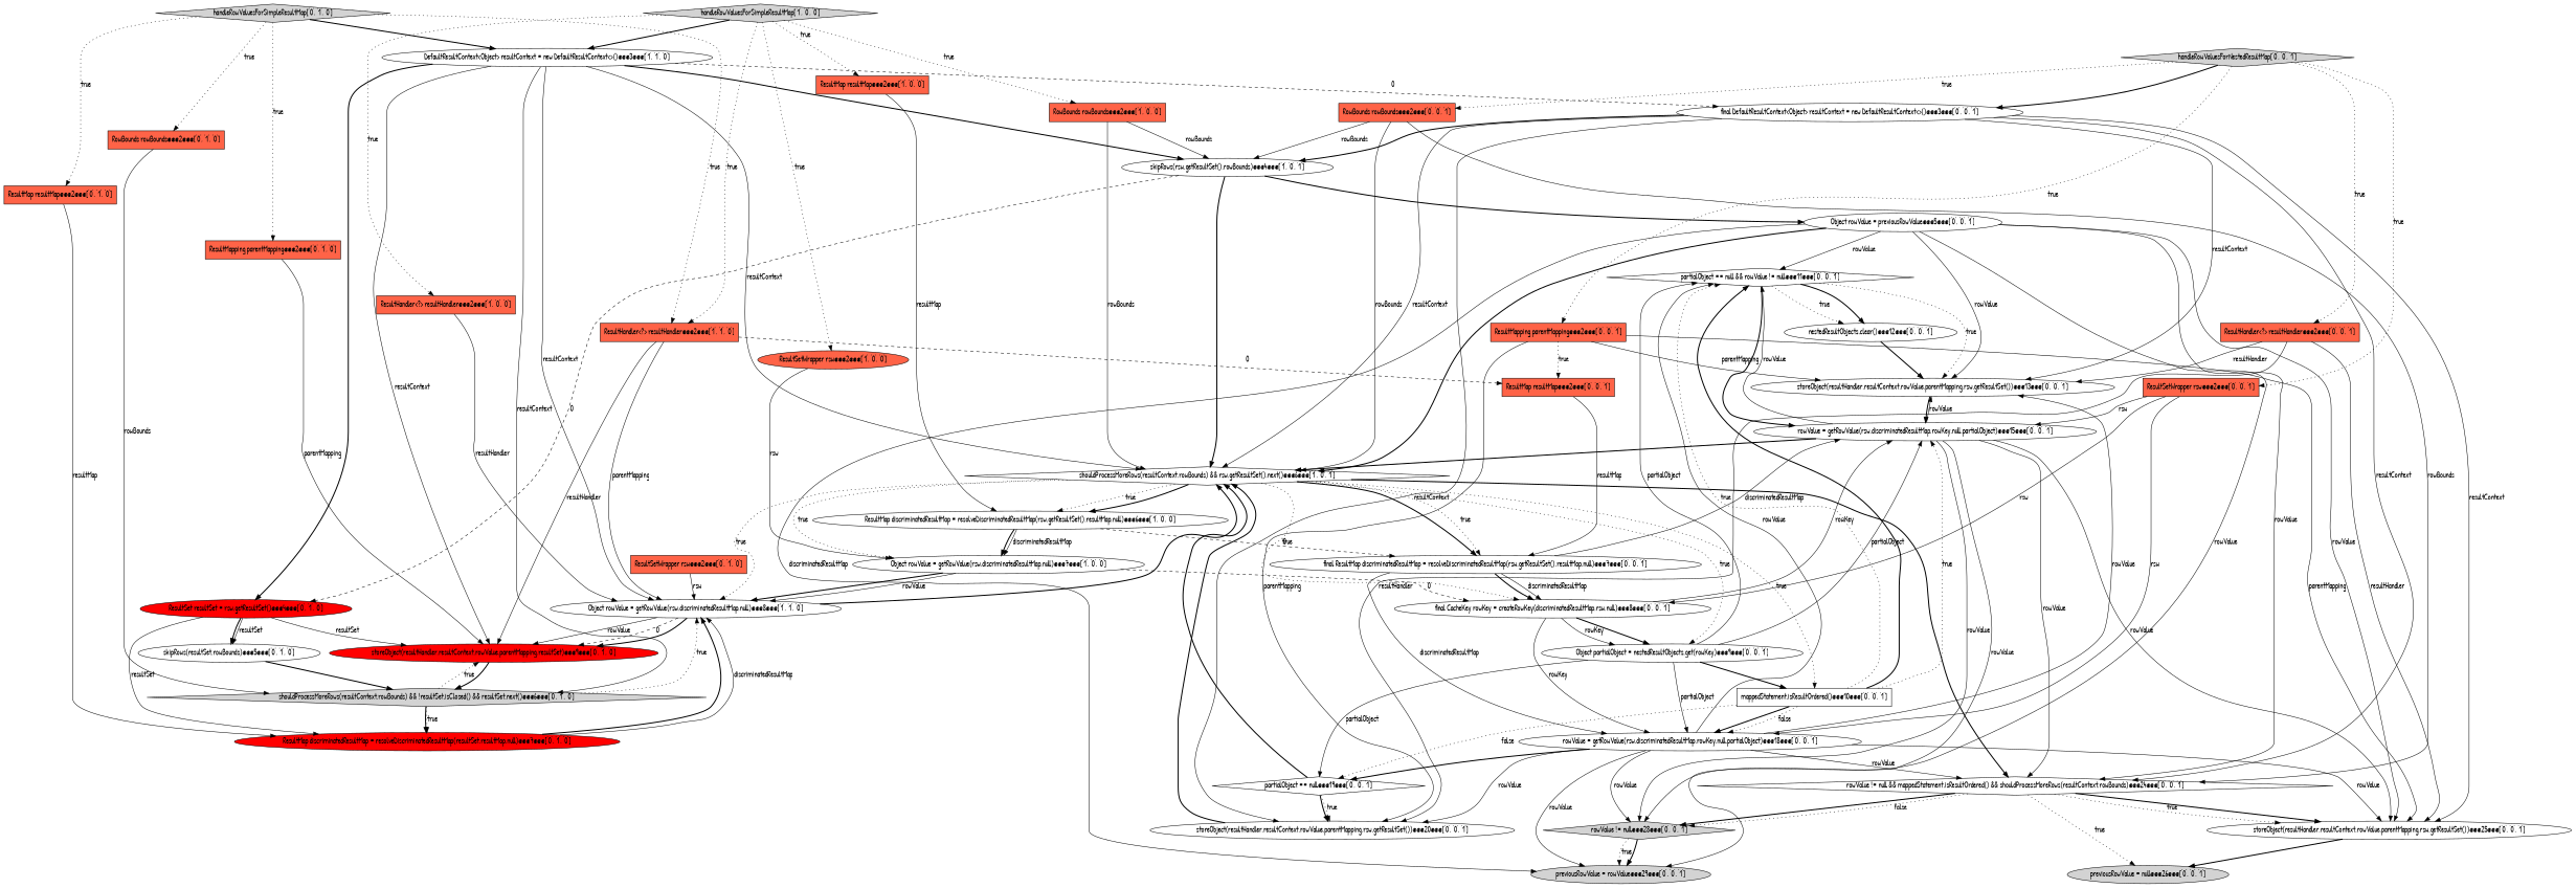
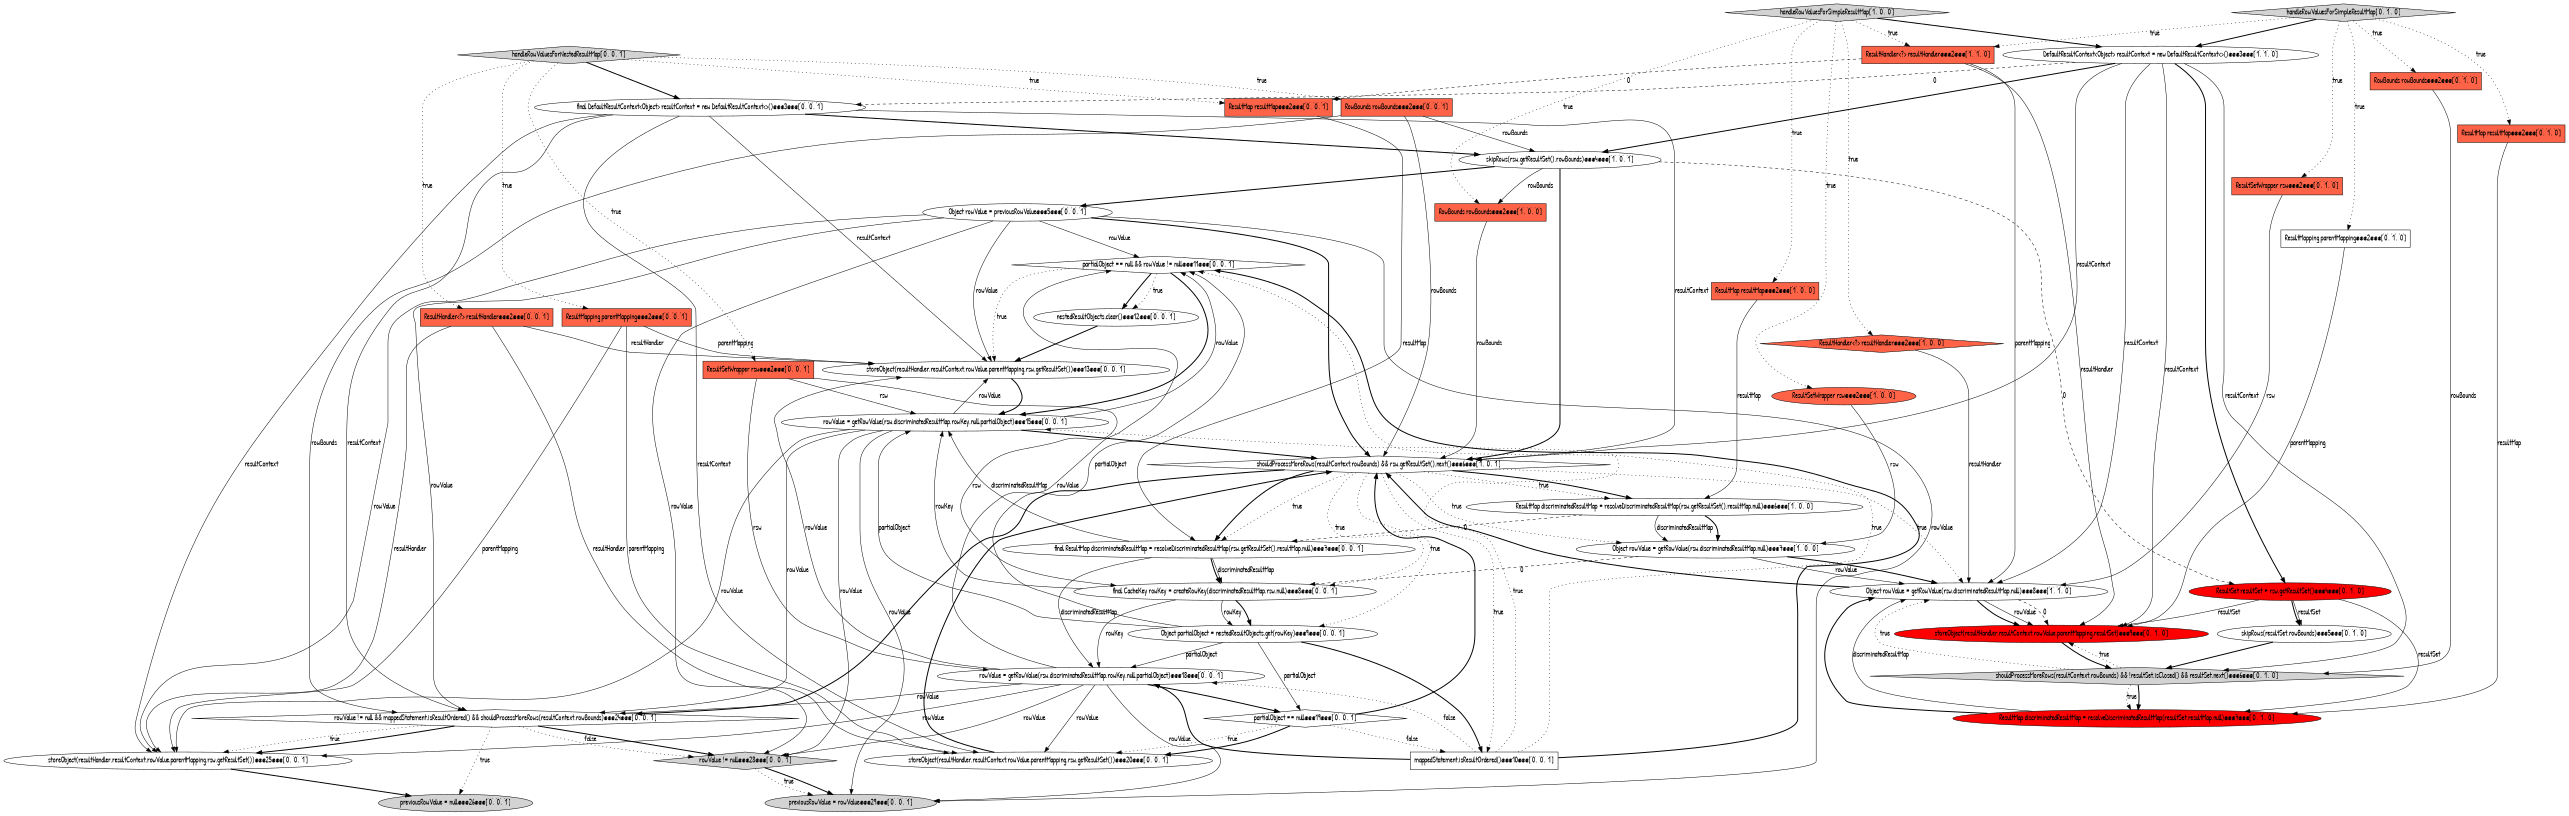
  digraph {
    fontname="Patrick Hand"
    node [fillcolor=white fontname="Patrick Hand" shape=ellipse style=filled]
    edge [fontname="Patrick Hand" style=solid]
    n1 [label="partialObject == null && rowValue != null@@@11@@@['0', '0', '1']" shape=diamond]
    n2 [label="storeObject(resultHandler,resultContext,rowValue,parentMapping,rsw.getResultSet())@@@13@@@['0', '0', '1']"]
    n3 [label="rowValue = getRowValue(rsw,discriminatedResultMap,rowKey,null,partialObject)@@@15@@@['0', '0', '1']"]
    n4 [label="nestedResultObjects.clear()@@@12@@@['0', '0', '1']"]
    n5 [label="shouldProcessMoreRows(resultContext,rowBounds) && rsw.getResultSet().next()@@@6@@@['1', '0', '1']" shape=diamond]
    n6 [label="rowValue != null && mappedStatement.isResultOrdered() && shouldProcessMoreRows(resultContext,rowBounds)@@@24@@@['0', '0', '1']" shape=diamond]
    n7 [label="storeObject(resultHandler,resultContext,rowValue,parentMapping,rsw.getResultSet())@@@25@@@['0', '0', '1']"]
    n8 [fillcolor=lightgray label="rowValue != null@@@28@@@['0', '0', '1']" shape=diamond]
    n9 [fillcolor=lightgray label="previousRowValue = rowValue@@@29@@@['0', '0', '1']"]
    n10 [fillcolor=tomato label="RowBounds rowBounds@@@2@@@['0', '0', '1']" shape=box]
    n11 [label="skipRows(rsw.getResultSet(),rowBounds)@@@4@@@['1', '0', '1']"]
    n12 [label="Object rowValue = getRowValue(rsw,discriminatedResultMap,null)@@@8@@@['1', '1', '0']"]
    n13 [label="final CacheKey rowKey = createRowKey(discriminatedResultMap,rsw,null)@@@8@@@['0', '0', '1']"]
    n14 [label="Object partialObject = nestedResultObjects.get(rowKey)@@@9@@@['0', '0', '1']"]
    n15 [label="ResultMap discriminatedResultMap = resolveDiscriminatedResultMap(rsw.getResultSet(),resultMap,null)@@@6@@@['1', '0', '0']"]
    n16 [label="mappedStatement.isResultOrdered()@@@10@@@['0', '0', '1']" shape=box]
    n17 [label="final ResultMap discriminatedResultMap = resolveDiscriminatedResultMap(rsw.getResultSet(),resultMap,null)@@@7@@@['0', '0', '1']"]
    n18 [label="Object rowValue = getRowValue(rsw,discriminatedResultMap,null)@@@7@@@['1', '0', '0']"]
    n19 [fillcolor=lightgray label="previousRowValue = null@@@26@@@['0', '0', '1']"]
    n20 [fillcolor=red label="ResultSet resultSet = rsw.getResultSet()@@@4@@@['0', '1', '0']"]
    n21 [label="Object rowValue = previousRowValue@@@5@@@['0', '0', '1']"]
    n22 [label="partialObject == null@@@19@@@['0', '0', '1']" shape=diamond]
    n23 [label="storeObject(resultHandler,resultContext,rowValue,parentMapping,rsw.getResultSet())@@@20@@@['0', '0', '1']"]
    n24 [label="DefaultResultContext<Object> resultContext = new DefaultResultContext<>()@@@3@@@['1', '1', '0']"]
    n25 [fillcolor=lightgray label="shouldProcessMoreRows(resultContext,rowBounds) && !resultSet.isClosed() && resultSet.next()@@@6@@@['0', '1', '0']" shape=diamond]
    n26 [label="final DefaultResultContext<Object> resultContext = new DefaultResultContext<>()@@@3@@@['0', '0', '1']"]
    n27 [fillcolor=red label="storeObject(resultHandler,resultContext,rowValue,parentMapping,resultSet)@@@9@@@['0', '1', '0']"]
    n28 [fillcolor=red label="ResultMap discriminatedResultMap = resolveDiscriminatedResultMap(resultSet,resultMap,null)@@@7@@@['0', '1', '0']"]
    n29 [label="skipRows(resultSet,rowBounds)@@@5@@@['0', '1', '0']"]
    n30 [fillcolor=tomato label="RowBounds rowBounds@@@2@@@['0', '1', '0']" shape=box]
    n31 [fillcolor=tomato label="ResultMap resultMap@@@2@@@['0', '1', '0']" shape=box]
    n32 [fillcolor=lightgray label="handleRowValuesForSimpleResultMap['1', '0', '0']" shape=diamond]
    n33 [fillcolor=tomato label="ResultMap resultMap@@@2@@@['1', '0', '0']" shape=box]
-   n34 [fillcolor=tomato label="ResultHandler<?> resultHandler@@@2@@@['1', '0', '0']" shape=box]
+   n34 [fillcolor=tomato label="ResultHandler<?> resultHandler@@@2@@@['1', '0', '0']" shape=diamond]
    n35 [fillcolor=tomato label="ResultSetWrapper rsw@@@2@@@['1', '0', '0']"]
    n36 [fillcolor=tomato label="ResultHandler<?> resultHandler@@@2@@@['1', '1', '0']" shape=box]
    n37 [fillcolor=tomato label="RowBounds rowBounds@@@2@@@['1', '0', '0']" shape=box]
    n38 [fillcolor=tomato label="ResultMap resultMap@@@2@@@['0', '0', '1']" shape=box]
    n39 [label="rowValue = getRowValue(rsw,discriminatedResultMap,rowKey,null,partialObject)@@@18@@@['0', '0', '1']"]
    n40 [fillcolor=tomato label="ResultHandler<?> resultHandler@@@2@@@['0', '0', '1']" shape=box]
    n41 [fillcolor=tomato label="ResultMapping parentMapping@@@2@@@['0', '0', '1']" shape=box]
    n42 [fillcolor=tomato label="ResultSetWrapper rsw@@@2@@@['0', '0', '1']" shape=box]
    n43 [fillcolor=tomato label="ResultSetWrapper rsw@@@2@@@['0', '1', '0']" shape=box]
-   n44 [fillcolor=tomato label="ResultMapping parentMapping@@@2@@@['0', '1', '0']" shape=box]
+   n44 [label="ResultMapping parentMapping@@@2@@@['0', '1', '0']" shape=box]
    n45 [fillcolor=lightgray label="handleRowValuesForSimpleResultMap['0', '1', '0']" shape=diamond]
    n46 [fillcolor=lightgray label="handleRowValuesForNestedResultMap['0', '0', '1']" shape=diamond]
    n1 -> n2 [label=true style=dotted]
    n1 -> n3 [style=bold]
    n1 -> n4 [style=bold]
    n1 -> n4 [label=true style=dotted]
    n2 -> n3 [style=bold]
    n3 -> n1 [label=rowValue]
    n3 -> n2 [label=rowValue]
    n3 -> n5 [style=bold]
    n3 -> n6 [label=rowValue]
    n3 -> n7 [label=rowValue]
    n3 -> n8 [label=rowValue]
    n3 -> n9 [label=rowValue]
    n4 -> n2 [style=bold]
    n5 -> n6 [style=bold]
    n5 -> n12 [label=true style=dotted]
    n5 -> n13 [label=true style=dotted]
    n5 -> n14 [label=true style=dotted]
    n5 -> n15 [label=true style=dotted]
    n5 -> n15 [style=bold]
    n5 -> n16 [label=true style=dotted]
    n5 -> n17 [style=bold]
    n5 -> n17 [label=true style=dotted]
    n5 -> n18 [label=true style=dotted]
    n6 -> n7 [style=bold]
    n6 -> n7 [label=true style=dotted]
    n6 -> n8 [style=bold]
    n6 -> n8 [label=false style=dotted]
    n6 -> n19 [label=true style=dotted]
    n7 -> n19 [style=bold]
    n8 -> n9 [label=true style=dotted]
    n8 -> n9 [style=bold]
    n10 -> n5 [label=rowBounds]
    n10 -> n6 [label=rowBounds]
    n10 -> n11 [label=rowBounds]
    n11 -> n5 [style=bold]
    n11 -> n20 [label=0 style=dashed]
    n11 -> n21 [style=bold]
    n12 -> n5 [style=bold]
    n12 -> n27 [label=rowValue]
    n12 -> n27 [label=0 style=dashed]
    n12 -> n27 [style=bold]
    n13 -> n3 [label=rowKey]
    n13 -> n14 [style=bold]
    n13 -> n14 [label=rowKey]
    n13 -> n39 [label=rowKey]
    n14 -> n1 [label=partialObject]
    n14 -> n3 [label=partialObject]
    n14 -> n16 [style=bold]
    n14 -> n22 [label=partialObject]
    n14 -> n39 [label=partialObject]
    n15 -> n17 [label=0 style=dashed]
    n15 -> n18 [style=bold]
    n15 -> n18 [label=discriminatedResultMap]
    n16 -> n1 [label=true style=dotted]
    n16 -> n1 [style=bold]
    n16 -> n3 [label=true style=dotted]
-   n16 -> n22 [label=false style=dotted]
+   n22 -> n16 [label=false style=dotted]
    n16 -> n39 [style=bold]
    n16 -> n39 [label=false style=dotted]
    n17 -> n3 [label=discriminatedResultMap]
    n17 -> n13 [style=bold]
    n17 -> n13 [label=discriminatedResultMap]
    n17 -> n39 [label=discriminatedResultMap]
    n18 -> n12 [style=bold]
    n18 -> n12 [label=rowValue]
    n18 -> n13 [label=0 style=dashed]
    n20 -> n27 [label=resultSet]
    n20 -> n28 [label=resultSet]
    n20 -> n29 [style=bold]
    n20 -> n29 [label=resultSet]
    n21 -> n1 [label=rowValue]
    n21 -> n2 [label=rowValue]
    n21 -> n5 [style=bold]
    n21 -> n6 [label=rowValue]
    n21 -> n7 [label=rowValue]
    n21 -> n8 [label=rowValue]
-   n21 -> n9 [label=discriminatedResultMap]
+   n21 -> n9 [label=rowValue]
    n22 -> n5 [style=bold]
    n22 -> n23 [label=true style=dotted]
    n22 -> n23 [style=bold]
    n23 -> n5 [style=bold]
    n24 -> n5 [label=resultContext]
    n24 -> n11 [style=bold]
    n24 -> n12 [label=resultContext]
    n24 -> n20 [style=bold]
    n24 -> n25 [label=resultContext]
    n24 -> n26 [label=0 style=dashed]
    n24 -> n27 [label=resultContext]
    n25 -> n12 [label=true style=dotted]
    n25 -> n27 [label=true style=dotted]
    n25 -> n28 [style=bold]
    n25 -> n28 [label=true style=dotted]
    n26 -> n2 [label=resultContext]
    n26 -> n5 [label=resultContext]
    n26 -> n6 [label=resultContext]
    n26 -> n7 [label=resultContext]
    n26 -> n11 [style=bold]
    n26 -> n23 [label=resultContext]
    n27 -> n25 [style=bold]
    n28 -> n12 [style=bold]
    n28 -> n12 [label=discriminatedResultMap]
    n29 -> n25 [style=bold]
    n30 -> n25 [label=rowBounds]
    n31 -> n28 [label=resultMap]
    n32 -> n24 [style=bold]
    n32 -> n33 [label=true style=dotted]
    n32 -> n34 [label=true style=dotted]
    n32 -> n35 [label=true style=dotted]
    n32 -> n36 [label=true style=dotted]
    n32 -> n37 [label=true style=dotted]
    n33 -> n15 [label=resultMap]
    n34 -> n12 [label=resultHandler]
    n35 -> n18 [label=rsw]
    n36 -> n12 [label=parentMapping]
    n36 -> n27 [label=resultHandler]
    n36 -> n38 [label=0 style=dashed]
    n37 -> n5 [label=rowBounds]
-   n37 -> n11 [label=rowBounds]
+   n11 -> n37 [label=rowBounds]
    n38 -> n17 [label=resultMap]
    n39 -> n1 [label=rowValue]
    n39 -> n2 [label=rowValue]
    n39 -> n6 [label=rowValue]
    n39 -> n7 [label=rowValue]
    n39 -> n8 [label=rowValue]
    n39 -> n9 [label=rowValue]
    n39 -> n22 [style=bold]
    n39 -> n23 [label=rowValue]
    n40 -> n2 [label=resultHandler]
    n40 -> n7 [label=resultHandler]
    n40 -> n23 [label=resultHandler]
    n41 -> n2 [label=parentMapping]
    n41 -> n7 [label=parentMapping]
    n41 -> n23 [label=parentMapping]
    n42 -> n3 [label=rsw]
    n42 -> n13 [label=rsw]
    n42 -> n39 [label=rsw]
    n43 -> n12 [label=rsw]
    n44 -> n27 [label=parentMapping]
    n45 -> n24 [style=bold]
    n45 -> n30 [label=true style=dotted]
    n45 -> n31 [label=true style=dotted]
    n45 -> n36 [label=true style=dotted]
+   n45 -> n43 [label=true style=dotted]
    n45 -> n44 [label=true style=dotted]
    n46 -> n10 [label=true style=dotted]
    n46 -> n26 [style=bold]
-   n41 -> n38 [label=true style=dotted]
+   n46 -> n38 [label=true style=dotted]
    n46 -> n40 [label=true style=dotted]
    n46 -> n41 [label=true style=dotted]
    n46 -> n42 [label=true style=dotted]
  }
